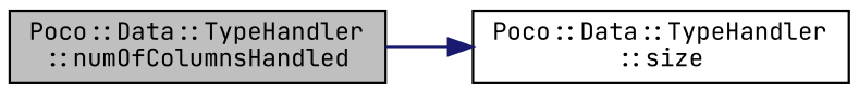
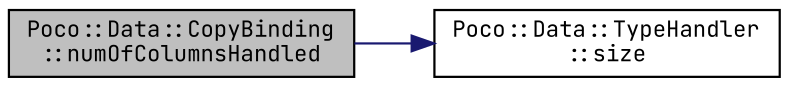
  digraph {
    rankdir=LR
    fontname="JetBrains Mono"
    node [color=black fontname="JetBrains Mono" fontsize=10 shape=record style=filled]
-   n1 [fillcolor=grey75 fontcolor=black height=0.2 label="Poco::Data::TypeHandler\l::numOfColumnsHandled" width=0.4]
+   n1 [fillcolor=grey75 fontcolor=black height=0.2 label="Poco::Data::CopyBinding\l::numOfColumnsHandled" width=0.4]
    n2 [fillcolor=white height=0.2 label="Poco::Data::TypeHandler\l::size" width=0.4]
    n1 -> n2 [color=midnightblue fontname="JetBrains Mono" fontsize=10 labelfontname=Helvetica labelfontsize=10 style=solid]
  }
